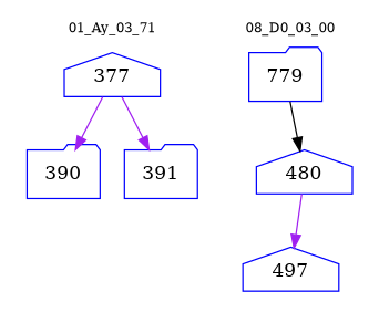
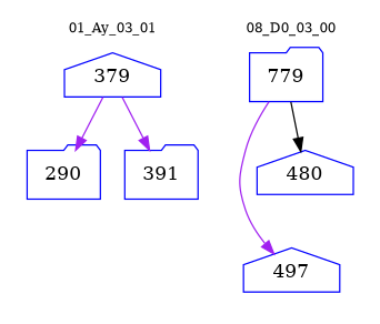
  digraph {
    node [color=blue shape=house]
    edge [color=purple]
-   n1 [label=377]
-   n2 [label=390 shape=folder]
+   n1 [label=379]
+   n2 [label=290 shape=folder]
    n3 [label=391 shape=folder]
    n4 [label=779 shape=folder]
    n5 [label=497]
    n6 [label=480]
    subgraph cluster_1 {
      color=white
      fontsize=10
-     label="01_Ay_03_71"
+     label="01_Ay_03_01"
      n1
      n2
      n3
    }
    subgraph cluster_2 {
      color=white
      fontsize=10
      label="08_D0_03_00"
      n4
      n5
      n6
    }
    n1 -> n2
    n1 -> n3
-   n6 -> n5
+   n4 -> n5
    n4 -> n6 [color=black]
  }
